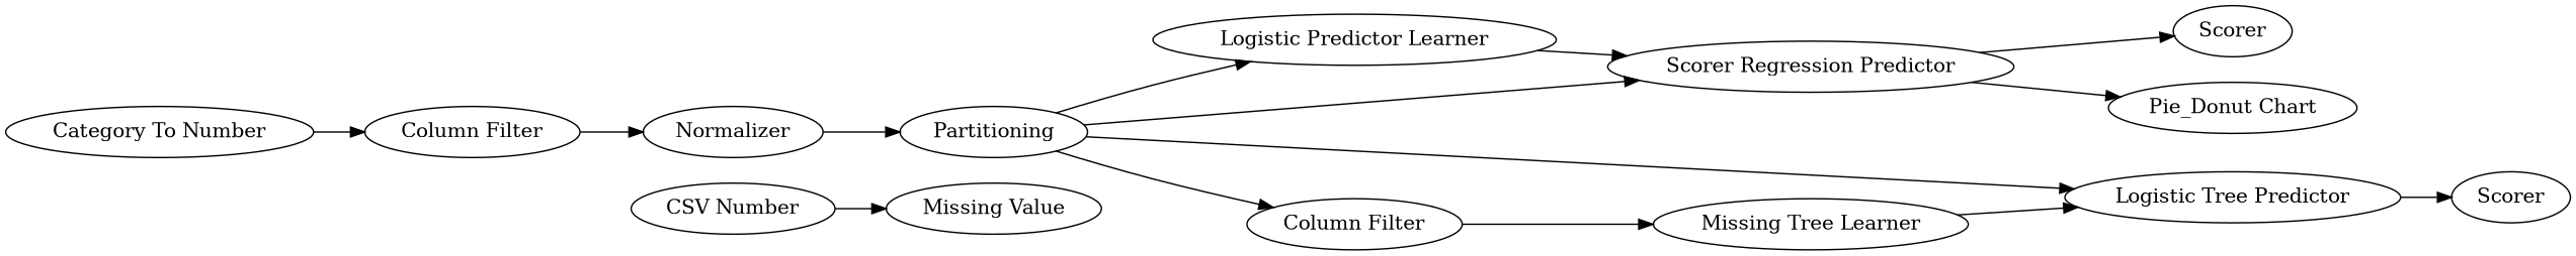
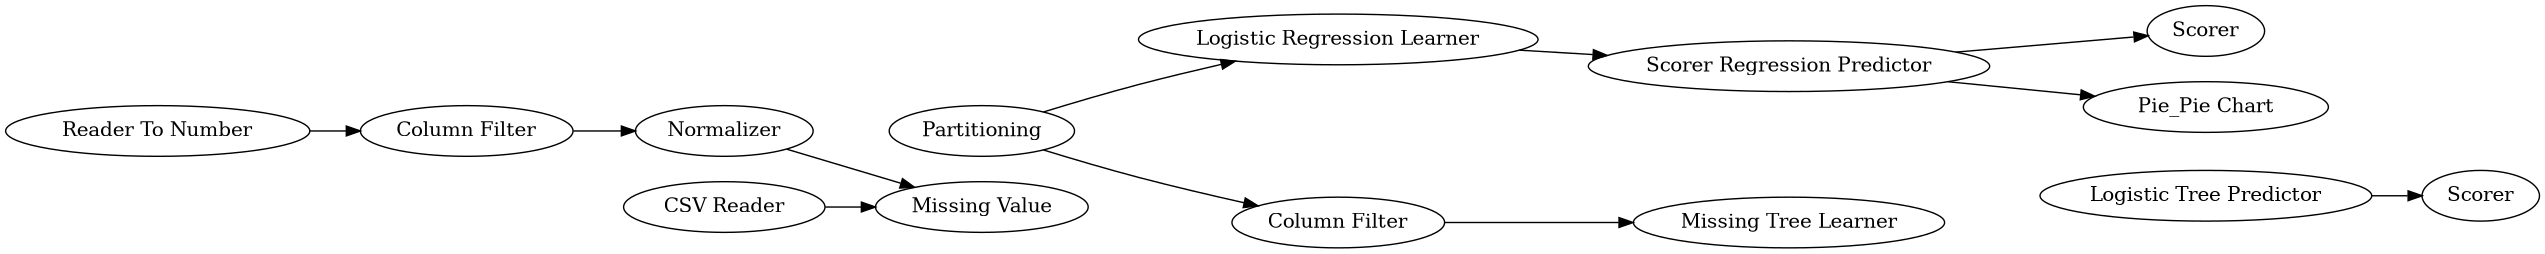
  digraph {
    rankdir=LR
-   n1 [label="Category To Number"]
+   n1 [label="Reader To Number"]
    n2 [label="Column Filter"]
    n3 [label=Normalizer]
    n4 [label=Partitioning]
-   n5 [label="Logistic Predictor Learner"]
+   n5 [label="Logistic Regression Learner"]
    n6 [label="Scorer Regression Predictor"]
    n7 [label="Logistic Tree Predictor"]
    n8 [label="Column Filter"]
-   n9 [label="CSV Number"]
+   n9 [label="CSV Reader"]
    n10 [label="Missing Value"]
    n11 [label=Scorer]
-   n12 [label="Pie_Donut Chart"]
+   n12 [label="Pie_Pie Chart"]
    n13 [label=Scorer]
    n14 [label="Missing Tree Learner"]
    n1 -> n2
    n2 -> n3
-   n3 -> n4
+   n3 -> n10
    n4 -> n5
-   n4 -> n6
-   n4 -> n7
    n4 -> n8
    n5 -> n6
    n6 -> n11
    n6 -> n12
    n7 -> n13
    n8 -> n14
    n9 -> n10
-   n14 -> n7
  }
